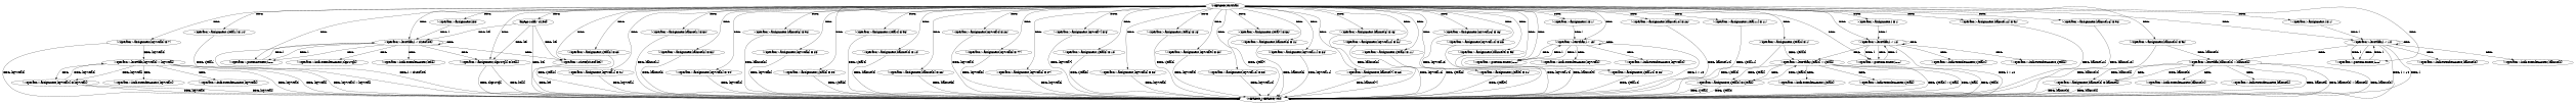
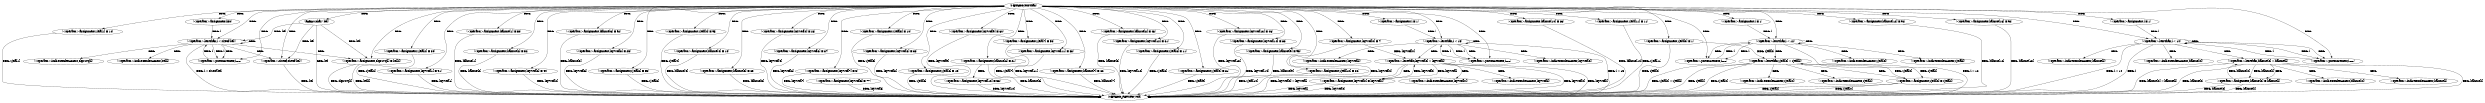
  digraph {
    n1 [label="(METHOD,lessThan)"]
-   n2 [label="(PARAM,char* sizeof)"]
+   n2 [label="(PARAM,char* bel)"]
    n3 [label="(<operator>.assignment,kqvwof[0] = 7)"]
    n4 [label="(<operator>.assignment,rjeia[0] = 1)"]
    n5 [label="(<operator>.assignment,rjeia[1] = 14)"]
    n6 [label="(<operator>.assignment,i=0)"]
    n7 [label="(<operator>.lessThan,i < sizeof(bel))"]
    n8 [label="(<operator>.sizeOf,sizeof(bel))"]
    n9 [label="(<operator>.postIncrement,i++)"]
    n10 [label="(<operator>.assignment,skpruvq[i] = bel[i])"]
    n11 [label="(<operator>.assignment,rjeia[2] = 30)"]
    n12 [label="(<operator>.assignment,kqvwof[1] = 91)"]
-   n13 [label="(<operator>.assignment,hahnue[0] = 93)"]
    n14 [label="(<operator>.assignment,hahnue[1] = 50)"]
    n15 [label="(<operator>.assignment,hahnue[2] = 52)"]
    n16 [label="(<operator>.assignment,kqvwof[2] = 44)"]
    n17 [label="(<operator>.assignment,hahnue[3] = 92)"]
    n18 [label="(<operator>.assignment,kqvwof[3] = 25)"]
    n19 [label="(<operator>.assignment,rjeia[3] = 35)"]
    n20 [label="(<operator>.assignment,rjeia[4] = 95)"]
    n21 [label="(<operator>.assignment,hahnue[4] = 14)"]
    n22 [label="(<operator>.assignment,hahnue[5] = 63)"]
    n23 [label="(<operator>.assignment,kqvwof[4] = 23)"]
    n24 [label="(<operator>.assignment,kqvwof[5] = 77)"]
    n25 [label="(<operator>.assignment,kqvwof[6] = 87)"]
    n26 [label="(<operator>.assignment,kqvwof[7] = 5)"]
    n27 [label="(<operator>.assignment,rjeia[5] = 10)"]
    n28 [label="(<operator>.assignment,kqvwof[8] = 38)"]
    n29 [label="(<operator>.assignment,rjeia[6] = 15)"]
    n30 [label="(<operator>.assignment,kqvwof[9] = 60)"]
    n31 [label="(<operator>.assignment,kqvwof[10] = 53)"]
    n32 [label="(<operator>.assignment,rjeia[7] = 53)"]
    n33 [label="(<operator>.assignment,hahnue[6] = 21)"]
    n34 [label="(<operator>.assignment,kqvwof[11] = 88)"]
    n35 [label="(<operator>.assignment,hahnue[7] = 62)"]
    n36 [label="(<operator>.assignment,hahnue[8] = 48)"]
    n37 [label="(<operator>.assignment,kqvwof[12] = 61)"]
    n38 [label="(<operator>.assignment,rjeia[8] = 11)"]
    n39 [label="(<operator>.assignment,rjeia[9] = 81)"]
    n40 [label="(<operator>.assignment,kqvwof[13] = 46)"]
    n41 [label="(<operator>.assignment,kqvwof[14] = 86)"]
    n42 [label="(<operator>.assignment,hahnue[9] = 95)"]
    n43 [label="(<operator>.assignment,rjeia[10] = 86)"]
    n44 [label="(<operator>.assignment,i = 1)"]
    n45 [label="(<operator>.lessThan,i < 15)"]
    n46 [label="(<operator>.postIncrement,i++)"]
    n47 [label="(<operator>.assignment,hahnue[10] = 23)"]
    n48 [label="(<operator>.assignment,rjeia[11] = 11)"]
    n49 [label="(<operator>.assignment,i = 1)"]
    n50 [label="(<operator>.lessThan,i < 12)"]
    n51 [label="(<operator>.postIncrement,i++)"]
    n52 [label="(<operator>.assignment,hahnue[12] = 92)"]
    n53 [label="(<operator>.assignment,hahnue[13] = 92)"]
    n54 [label="(<operator>.assignment,i = 1)"]
    n55 [label="(<operator>.lessThan,i < 14)"]
    n56 [label="(<operator>.postIncrement,i++)"]
-   n57 [label="(METHOD_METHOD,void)"]
+   n57 [label="(METHOD_RETURN,void)"]
    n58 [label="(<operator>.lessThan,kqvwof[0] < kqvwof[i])"]
    n59 [label="(<operator>.lessThan,rjeia[0] < rjeia[i])"]
    n60 [label="(<operator>.indirectIndexAccess,skpruvq[i])"]
    n61 [label="(<operator>.indirectIndexAccess,bel[i])"]
    n62 [label="(<operator>.lessThan,hahnue[0] < hahnue[i])"]
    n63 [label="(<operator>.indirectIndexAccess,kqvwof[0])"]
    n64 [label="(<operator>.indirectIndexAccess,kqvwof[i])"]
    n65 [label="(<operator>.indirectIndexAccess,rjeia[0])"]
    n66 [label="(<operator>.indirectIndexAccess,rjeia[i])"]
    n67 [label="(<operator>.indirectIndexAccess,hahnue[0])"]
    n68 [label="(<operator>.indirectIndexAccess,hahnue[i])"]
    n69 [label="(<operator>.assignment,kqvwof[0] = kqvwof[i])"]
    n70 [label="(<operator>.indirectIndexAccess,kqvwof[0])"]
    n71 [label="(<operator>.indirectIndexAccess,kqvwof[i])"]
    n72 [label="(<operator>.assignment,rjeia[0] = rjeia[i])"]
    n73 [label="(<operator>.indirectIndexAccess,rjeia[0])"]
    n74 [label="(<operator>.indirectIndexAccess,rjeia[i])"]
    n75 [label="(<operator>.assignment,hahnue[0] = hahnue[i])"]
    n76 [label="(<operator>.indirectIndexAccess,hahnue[0])"]
    n77 [label="(<operator>.indirectIndexAccess,hahnue[i])"]
    n1 -> n2 [label="DDG: "]
    n1 -> n3 [label="DDG: "]
    n1 -> n4 [label="DDG: "]
    n1 -> n5 [label="DDG: "]
    n1 -> n6 [label="DDG: "]
    n1 -> n7 [label="DDG: "]
    n1 -> n8 [label="DDG: "]
    n1 -> n9 [label="DDG: "]
    n1 -> n10 [label="DDG: "]
    n1 -> n11 [label="DDG: "]
    n1 -> n12 [label="DDG: "]
-   n1 -> n13 [label="DDG: "]
    n1 -> n14 [label="DDG: "]
    n1 -> n15 [label="DDG: "]
    n1 -> n16 [label="DDG: "]
    n1 -> n17 [label="DDG: "]
    n1 -> n18 [label="DDG: "]
    n1 -> n19 [label="DDG: "]
    n1 -> n20 [label="DDG: "]
    n1 -> n21 [label="DDG: "]
    n1 -> n22 [label="DDG: "]
    n1 -> n23 [label="DDG: "]
-   n1 -> n24 [label="DDG: "]
    n1 -> n25 [label="DDG: "]
    n1 -> n26 [label="DDG: "]
    n1 -> n27 [label="DDG: "]
    n1 -> n28 [label="DDG: "]
    n1 -> n29 [label="DDG: "]
    n1 -> n30 [label="DDG: "]
-   n1 -> n31 [label="DDG: "]
+   n33 -> n31 [label="DDG: "]
    n1 -> n32 [label="DDG: "]
    n1 -> n33 [label="DDG: "]
    n1 -> n34 [label="DDG: "]
    n1 -> n35 [label="DDG: "]
    n1 -> n36 [label="DDG: "]
    n1 -> n37 [label="DDG: "]
    n1 -> n38 [label="DDG: "]
    n1 -> n39 [label="DDG: "]
    n1 -> n40 [label="DDG: "]
    n1 -> n41 [label="DDG: "]
    n1 -> n42 [label="DDG: "]
    n1 -> n43 [label="DDG: "]
    n1 -> n44 [label="DDG: "]
    n1 -> n45 [label="DDG: "]
    n1 -> n46 [label="DDG: "]
    n1 -> n47 [label="DDG: "]
    n1 -> n48 [label="DDG: "]
    n1 -> n49 [label="DDG: "]
    n1 -> n50 [label="DDG: "]
    n1 -> n51 [label="DDG: "]
    n1 -> n52 [label="DDG: "]
    n1 -> n53 [label="DDG: "]
    n1 -> n54 [label="DDG: "]
    n1 -> n55 [label="DDG: "]
    n1 -> n56 [label="DDG: "]
    n2 -> n7 [label="DDG: bel"]
    n2 -> n8 [label="DDG: bel"]
    n2 -> n10 [label="DDG: bel"]
    n2 -> n57 [label="CDG: bel"]
    n3 -> n57 [label="DDG: kqvwof[0]"]
    n3 -> n58 [label="DDG: kqvwof[0]"]
    n4 -> n57 [label="DDG: rjeia[0]"]
    n4 -> n59 [label="DDG: rjeia[0]"]
    n5 -> n57 [label="DDG: rjeia[1]"]
    n6 -> n7 [label="DDG: i"]
    n7 -> n7 [label="CDG: "]
    n7 -> n8 [label="CDG: "]
    n7 -> n9 [label="DDG: i"]
    n7 -> n9 [label="CDG: "]
    n7 -> n10 [label="CDG: "]
    n7 -> n57 [label="DDG: i < sizeof(bel)"]
    n7 -> n60 [label="CDG: "]
    n7 -> n61 [label="CDG: "]
    n8 -> n57 [label="DDG: bel"]
    n9 -> n7 [label="DDG: i"]
    n10 -> n57 [label="DDG: bel[i]"]
    n10 -> n57 [label="DDG: skpruvq[i]"]
    n11 -> n57 [label="DDG: rjeia[2]"]
    n12 -> n57 [label="DDG: kqvwof[1]"]
-   n13 -> n57 [label="DDG: hahnue[0]"]
-   n13 -> n62 [label="DDG: hahnue[0]"]
    n14 -> n57 [label="DDG: hahnue[1]"]
    n15 -> n57 [label="DDG: hahnue[2]"]
    n16 -> n57 [label="DDG: kqvwof[2]"]
    n17 -> n57 [label="DDG: hahnue[3]"]
    n18 -> n57 [label="DDG: kqvwof[3]"]
    n19 -> n57 [label="DDG: rjeia[3]"]
    n20 -> n57 [label="DDG: rjeia[4]"]
    n21 -> n57 [label="DDG: hahnue[4]"]
    n22 -> n57 [label="DDG: hahnue[5]"]
    n23 -> n57 [label="DDG: kqvwof[4]"]
    n24 -> n57 [label="DDG: kqvwof[5]"]
    n25 -> n57 [label="DDG: kqvwof[6]"]
    n26 -> n57 [label="DDG: kqvwof[7]"]
    n27 -> n57 [label="DDG: rjeia[5]"]
    n28 -> n57 [label="DDG: kqvwof[8]"]
    n29 -> n57 [label="DDG: rjeia[6]"]
    n30 -> n57 [label="DDG: kqvwof[9]"]
    n31 -> n57 [label="DDG: kqvwof[10]"]
    n32 -> n57 [label="DDG: rjeia[7]"]
    n33 -> n57 [label="DDG: hahnue[6]"]
    n34 -> n57 [label="DDG: kqvwof[11]"]
    n35 -> n57 [label="DDG: hahnue[7]"]
    n36 -> n57 [label="DDG: hahnue[8]"]
    n37 -> n57 [label="DDG: kqvwof[12]"]
    n38 -> n57 [label="DDG: rjeia[8]"]
    n39 -> n57 [label="DDG: rjeia[9]"]
    n40 -> n57 [label="DDG: kqvwof[13]"]
    n41 -> n57 [label="DDG: kqvwof[14]"]
    n42 -> n57 [label="DDG: hahnue[9]"]
    n43 -> n57 [label="DDG: rjeia[10]"]
    n44 -> n45 [label="DDG: i"]
    n45 -> n45 [label="CDG: "]
    n45 -> n46 [label="DDG: i"]
    n45 -> n46 [label="CDG: "]
    n45 -> n57 [label="DDG: i < 15"]
+   n45 -> n58 [label="CDG: "]
    n45 -> n63 [label="CDG: "]
    n45 -> n64 [label="CDG: "]
    n46 -> n45 [label="DDG: i"]
    n47 -> n57 [label="DDG: hahnue[10]"]
    n48 -> n57 [label="DDG: rjeia[11]"]
    n49 -> n50 [label="DDG: i"]
    n50 -> n50 [label="CDG: "]
    n50 -> n51 [label="DDG: i"]
    n50 -> n51 [label="CDG: "]
    n50 -> n57 [label="DDG: i < 12"]
    n50 -> n59 [label="CDG: "]
    n50 -> n65 [label="CDG: "]
    n50 -> n66 [label="CDG: "]
    n51 -> n50 [label="DDG: i"]
    n52 -> n57 [label="DDG: hahnue[12]"]
    n53 -> n57 [label="DDG: hahnue[13]"]
    n54 -> n55 [label="DDG: i"]
    n55 -> n55 [label="CDG: "]
    n55 -> n56 [label="DDG: i"]
    n55 -> n56 [label="CDG: "]
    n55 -> n57 [label="DDG: i < 14"]
    n55 -> n57 [label="DDG: i"]
    n55 -> n62 [label="CDG: "]
    n55 -> n67 [label="CDG: "]
    n55 -> n68 [label="CDG: "]
    n56 -> n55 [label="DDG: i"]
    n58 -> n57 [label="DDG: kqvwof[0]"]
    n58 -> n57 [label="DDG: kqvwof[i]"]
    n58 -> n57 [label="DDG: kqvwof[0] < kqvwof[i]"]
    n58 -> n69 [label="DDG: kqvwof[i]"]
    n58 -> n69 [label="CDG: "]
    n58 -> n70 [label="CDG: "]
    n58 -> n71 [label="CDG: "]
    n59 -> n57 [label="DDG: rjeia[0] < rjeia[i]"]
    n59 -> n57 [label="DDG: rjeia[i]"]
    n59 -> n57 [label="DDG: rjeia[0]"]
    n59 -> n72 [label="DDG: rjeia[i]"]
    n59 -> n72 [label="CDG: "]
    n59 -> n73 [label="CDG: "]
    n59 -> n74 [label="CDG: "]
    n62 -> n57 [label="DDG: hahnue[i]"]
    n62 -> n57 [label="DDG: hahnue[0] < hahnue[i]"]
    n62 -> n57 [label="DDG: hahnue[0]"]
    n62 -> n75 [label="DDG: hahnue[i]"]
    n62 -> n75 [label="CDG: "]
    n62 -> n76 [label="CDG: "]
    n62 -> n77 [label="CDG: "]
    n69 -> n57 [label="DDG: kqvwof[0]"]
    n69 -> n57 [label="DDG: kqvwof[i]"]
    n69 -> n58 [label="DDG: kqvwof[0]"]
    n72 -> n57 [label="DDG: rjeia[0]"]
    n72 -> n57 [label="DDG: rjeia[i]"]
    n72 -> n59 [label="DDG: rjeia[0]"]
    n75 -> n57 [label="DDG: hahnue[i]"]
    n75 -> n57 [label="DDG: hahnue[0]"]
    n75 -> n62 [label="DDG: hahnue[0]"]
  }
